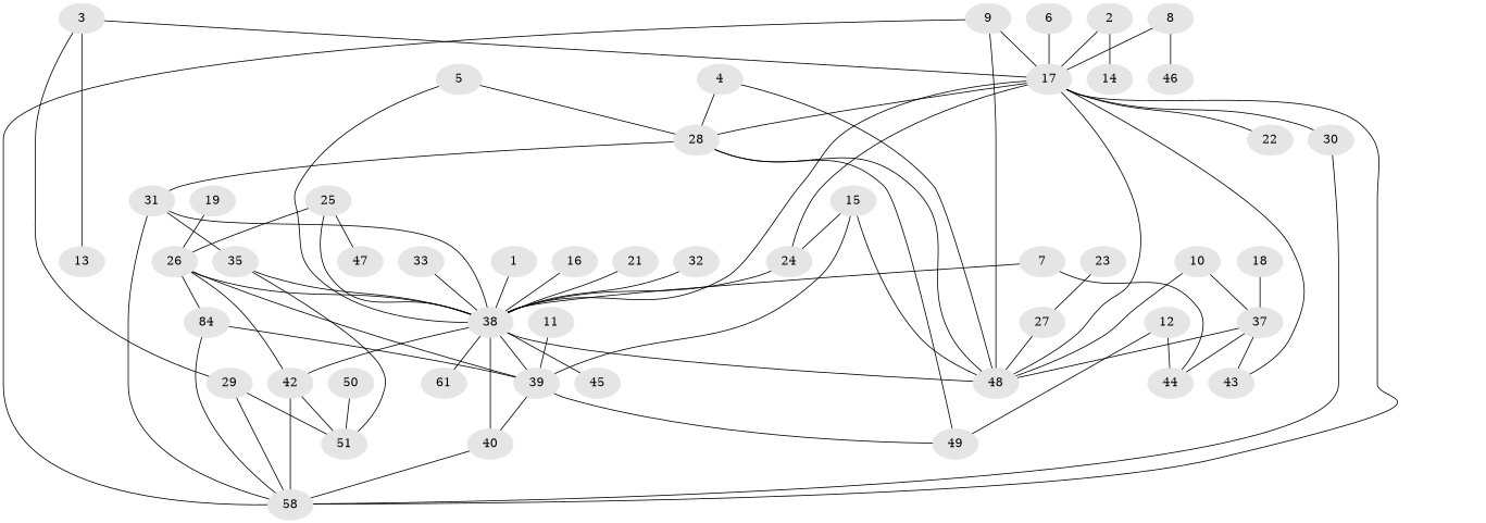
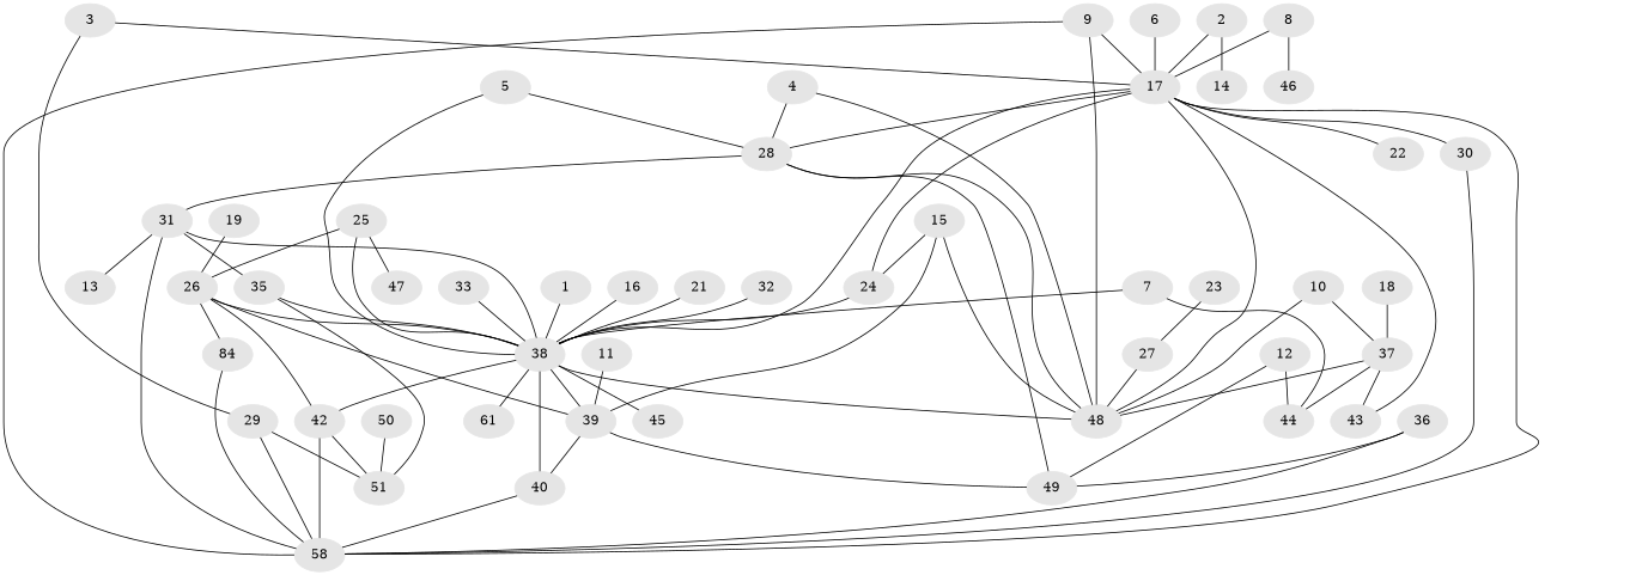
  graph {
    node [color=gray90 style=filled]
    edge [weight=1.0]
    1
    38
    48
    39
    42
    40
    n7 [label=61]
    45
    2
    17
    14
    28
    n13 [label=58]
    24
    22
    30
    43
    3
    13
    29
    51
    4
    49
    31
    5
    6
    7
    44
    8
    46
    9
    10
    37
    11
    12
    15
    16
    18
    19
    26
    n41 [label=84]
    21
    23
    27
    25
    47
    35
    32
    33
+   36
    50
    1 -- 38
    38 -- 48
    38 -- 39
    38 -- 42
    38 -- 40
    38 -- n7
    38 -- 45
    39 -- 40
    39 -- 49
    42 -- n13 [weight=2.0]
    42 -- 51
    40 -- n13
    2 -- 17
    2 -- 14
    17 -- 38
    17 -- 48
    17 -- 28
    17 -- n13
    17 -- 24 [weight=2.0]
    17 -- 22
    17 -- 30
    17 -- 43
    28 -- 48
    28 -- 49
    28 -- 31
    24 -- 38
    30 -- n13
    3 -- 17
-   3 -- 13
+   31 -- 13
    3 -- 29
    29 -- n13
    29 -- 51
    4 -- 48
    4 -- 28
    31 -- 38
    31 -- n13
    31 -- 35
    5 -- 38
    5 -- 28
    6 -- 17
    7 -- 38
    7 -- 44
    8 -- 17
    8 -- 46
    9 -- 48
    9 -- 17
    9 -- n13
    10 -- 48
    10 -- 37
    37 -- 48
    37 -- 43
    37 -- 44
    11 -- 39
    12 -- 49
    12 -- 44
    15 -- 48
    15 -- 39
    15 -- 24
    16 -- 38
    18 -- 37
    19 -- 26
    26 -- 38 [weight=2.0]
    26 -- 39
    26 -- 42
    26 -- n41
-   n41 -- 39
    n41 -- n13
    21 -- 38
    23 -- 27
    27 -- 48
    25 -- 38
    25 -- 26
    25 -- 47
    35 -- 38
    35 -- 51
    32 -- 38
    33 -- 38
+   36 -- n13
+   36 -- 49
    50 -- 51
  }
